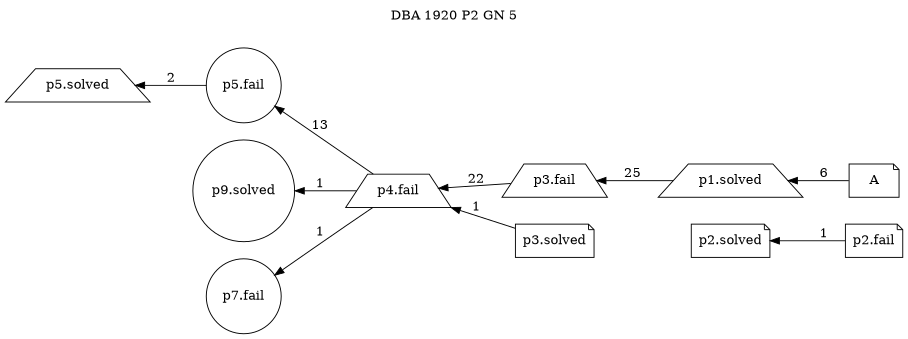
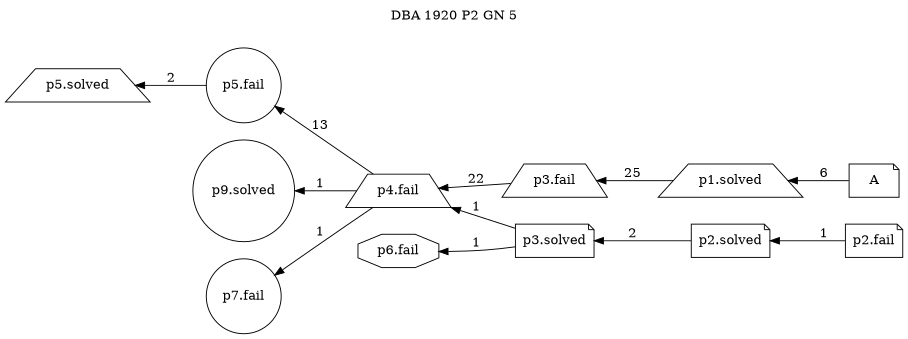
  digraph {
    label=" DBA 1920 P2 GN 5 "
    labelloc=tl
    rankdir=RL
    node [shape=note]
    n1 [label=A]
    n2 [label="p1.solved" shape=trapezium]
    n3 [label="p3.fail" shape=trapezium]
    n4 [label="p4.fail" shape=trapezium]
    n5 [label="p2.solved"]
    n6 [label="p3.solved"]
    n7 [label="p2.fail"]
    n8 [label="p5.fail" shape=circle]
    n9 [label="p9.solved" shape=circle]
    n10 [label="p7.fail" shape=circle]
+   n11 [label="p6.fail" shape=octagon]
    n12 [label="p5.solved" shape=trapezium]
    n1 -> n2 [label=6]
    n2 -> n3 [label=25]
    n3 -> n4 [label=22]
    n4 -> n8 [label=13]
    n4 -> n9 [label=1]
    n4 -> n10 [label=1]
+   n5 -> n6 [label=2]
    n6 -> n4 [label=1]
+   n6 -> n11 [label=1]
    n7 -> n5 [label=1]
    n8 -> n12 [label=2]
  }
